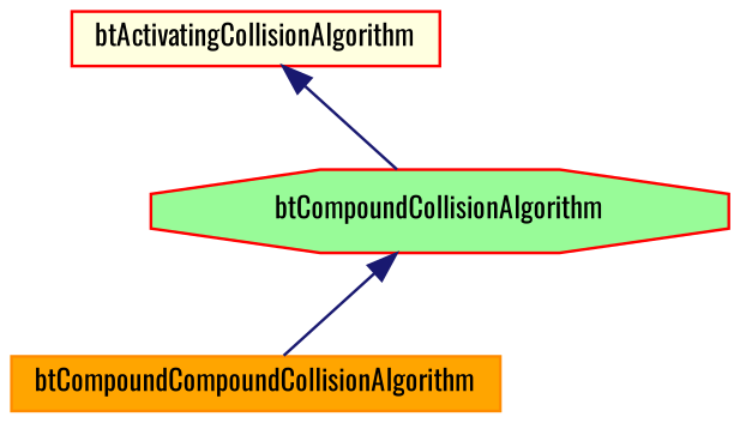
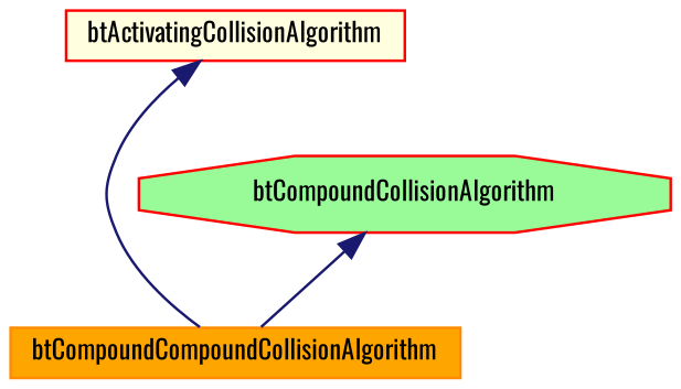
  digraph {
    fontname=Oswald
    node [color=red fontname=Oswald fontsize=10 shape=box style=filled]
    edge [color=midnightblue dir=back fontname=Oswald fontsize=10 labelfontname=FreeSans labelfontsize=10 style=solid]
    n1 [color=darkorange fillcolor=orange fontcolor=black height=0.2 label=btCompoundCompoundCollisionAlgorithm width=0.4]
    n2 [fillcolor=palegreen height=0.2 label=btCompoundCollisionAlgorithm shape=octagon width=0.4]
    n3 [fillcolor=lightyellow height=0.2 label=btActivatingCollisionAlgorithm width=0.4]
    n2 -> n1
-   n3 -> n2
+   n3 -> n1
  }
